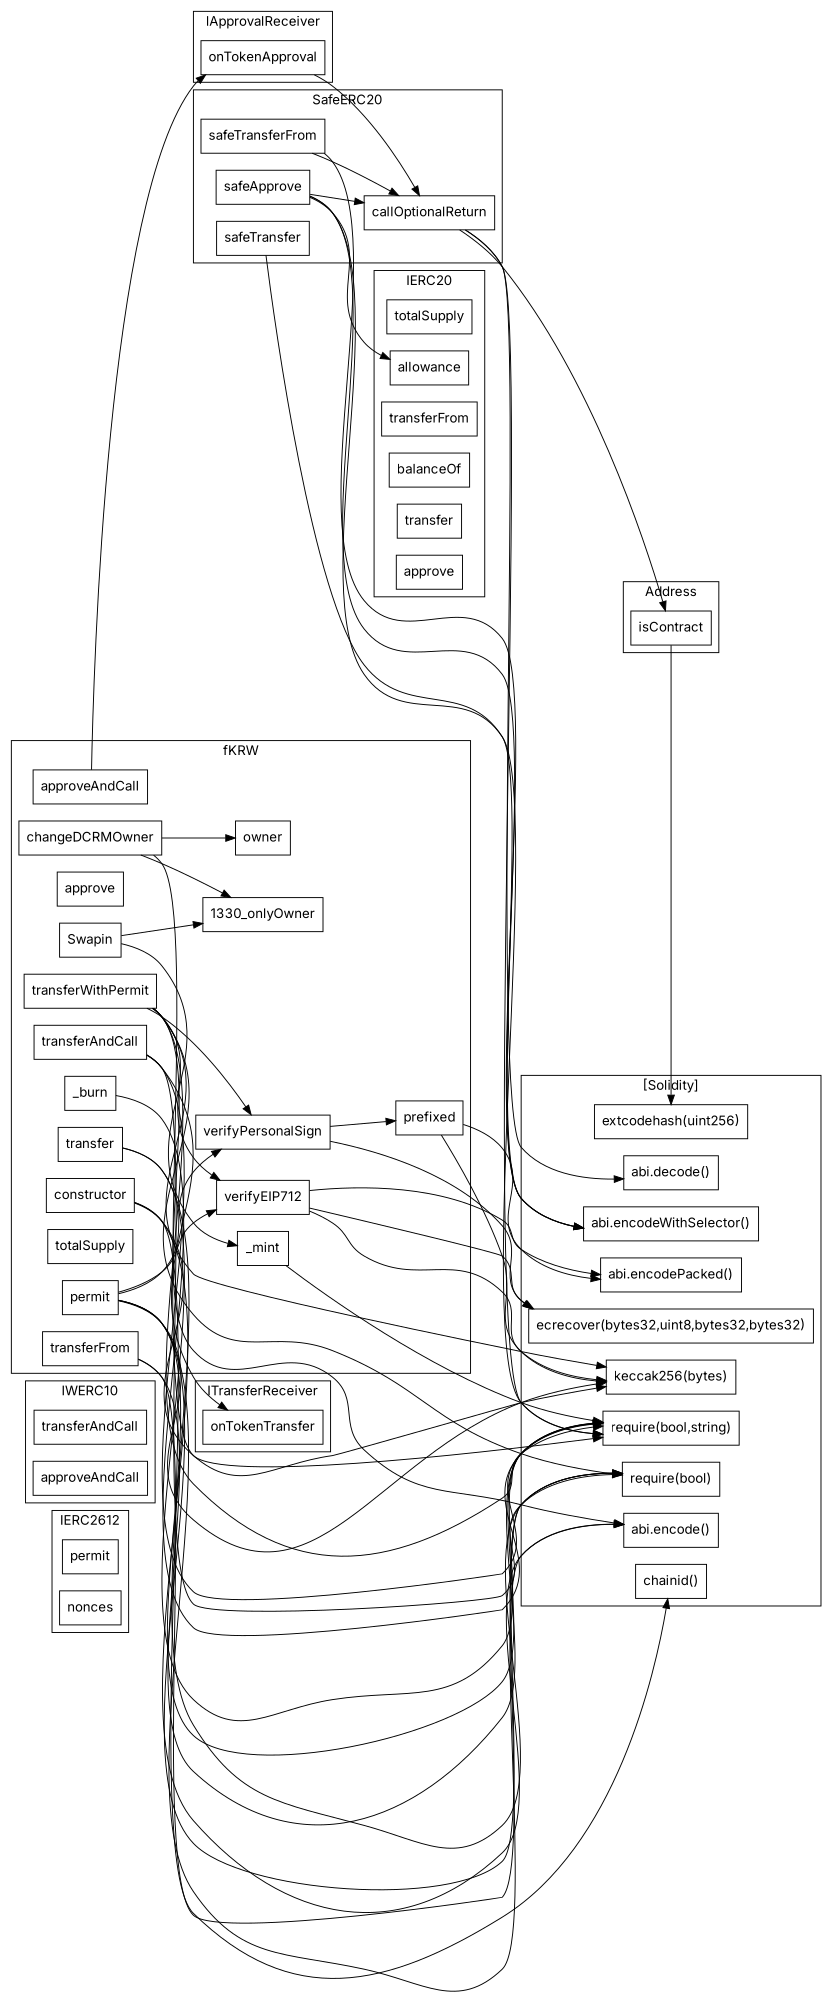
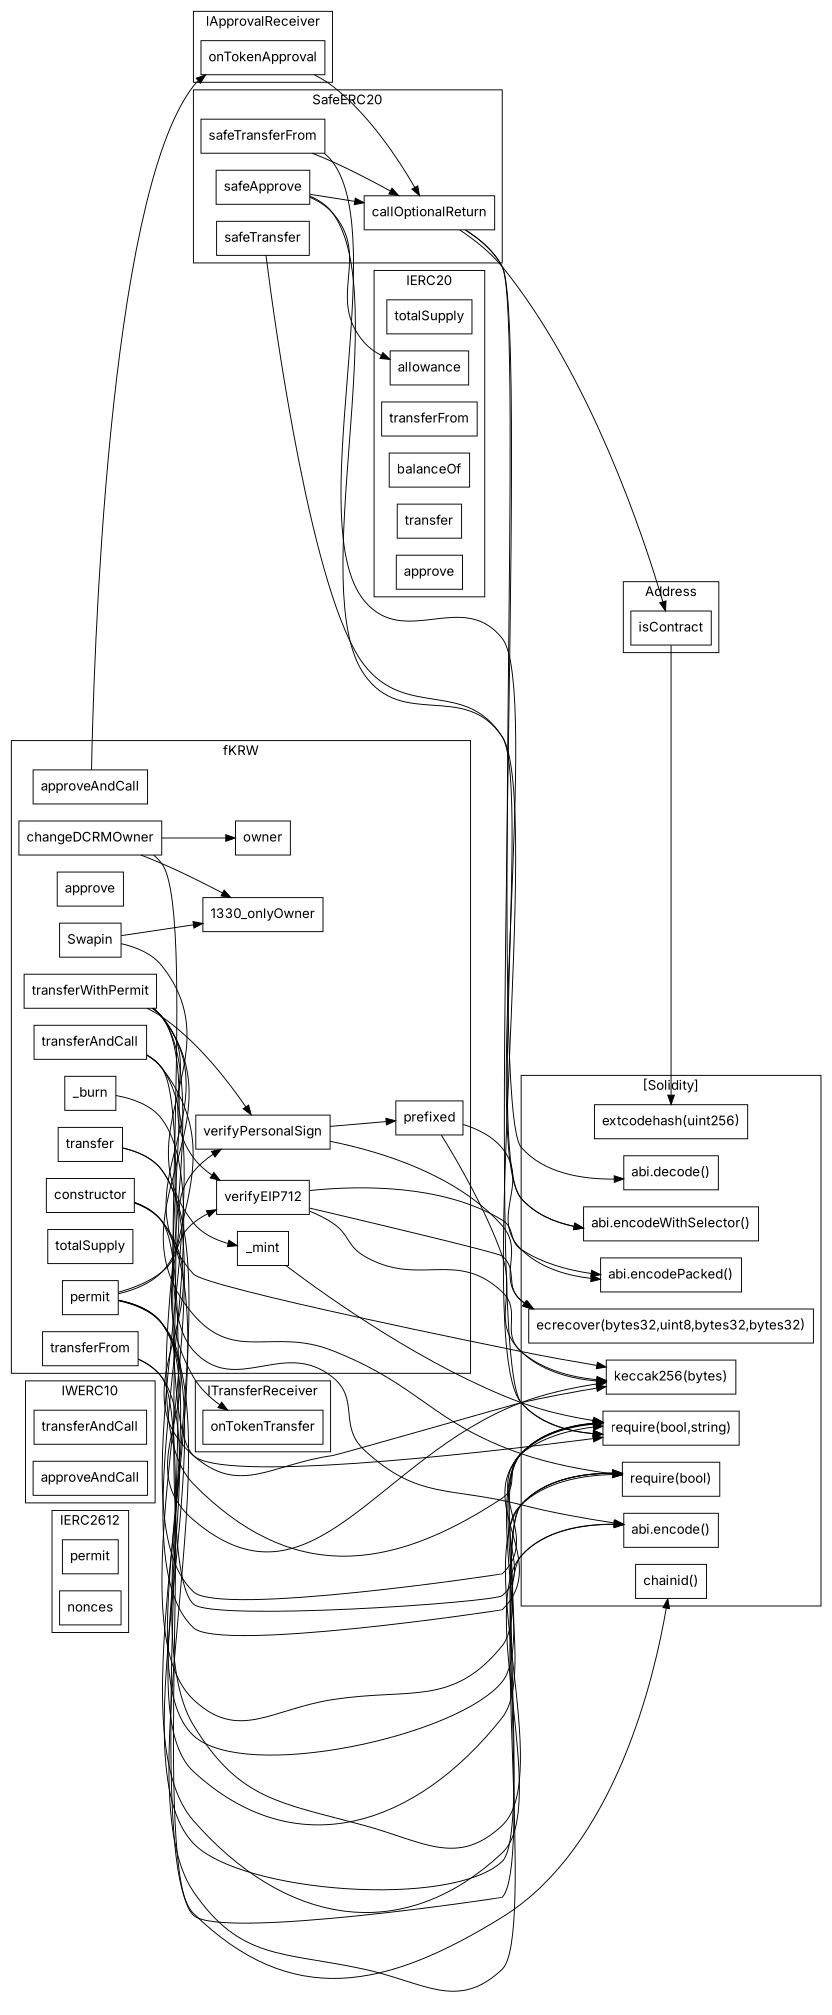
  strict digraph {
    fontname=Inter
    rankdir=LR
    node [fontname=Inter shape=box]
    edge [fontname=Inter]
    n1 [label=permit]
    n2 [label=nonces]
    n3 [label=transferAndCall]
    n4 [label=approveAndCall]
    n5 [label=totalSupply]
    n6 [label=allowance]
    n7 [label=transferFrom]
    n8 [label=balanceOf]
    n9 [label=transfer]
    n10 [label=approve]
    n11 [label=callOptionalReturn]
    n12 [label=safeApprove]
    n13 [label=safeTransferFrom]
    n14 [label=safeTransfer]
    n15 [label=transfer]
    n16 [label=changeDCRMOwner]
    n17 [label=owner]
    "1330_onlyOwner"
    n19 [label=approve]
    n20 [label=transferAndCall]
    n21 [label=verifyEIP712]
    n22 [label=_mint]
    n23 [label=_burn]
    n24 [label=constructor]
    n25 [label=approveAndCall]
    n26 [label=transferFrom]
    n27 [label=permit]
    n28 [label=verifyPersonalSign]
    n29 [label=prefixed]
    n30 [label=totalSupply]
    n31 [label=Swapin]
    n32 [label=transferWithPermit]
    n33 [label=onTokenTransfer]
    n34 [label=isContract]
    n35 [label=onTokenApproval]
    "abi.decode()"
    "require(bool,string)"
    "abi.encodeWithSelector()"
    "require(bool)"
    "abi.encodePacked()"
    "keccak256(bytes)"
    "ecrecover(bytes32,uint8,bytes32,bytes32)"
    "chainid()"
    "abi.encode()"
    "extcodehash(uint256)"
    subgraph cluster_1 {
      label=IERC2612
      n1
      n2
    }
    subgraph cluster_2 {
      label=IWERC10
      n3
      n4
    }
    subgraph cluster_3 {
      label=IERC20
      n5
      n6
      n7
      n8
      n9
      n10
    }
    subgraph cluster_4 {
      label=SafeERC20
      n11
      n12
      n13
      n14
    }
    subgraph cluster_5 {
      label=fKRW
      n15
      n16
      n17
      "1330_onlyOwner"
      n19
      n20
      n21
      n22
      n23
      n24
      n25
      n26
      n27
      n28
      n29
      n30
      n31
      n32
    }
    subgraph cluster_6 {
      label=ITransferReceiver
      n33
    }
    subgraph cluster_7 {
      label=Address
      n34
    }
    subgraph cluster_8 {
      label=IApprovalReceiver
      n35
    }
    subgraph cluster_9 {
      label="[Solidity]"
      "abi.decode()"
      "require(bool,string)"
      "abi.encodeWithSelector()"
      "require(bool)"
      "abi.encodePacked()"
      "keccak256(bytes)"
      "ecrecover(bytes32,uint8,bytes32,bytes32)"
      "chainid()"
      "abi.encode()"
      "extcodehash(uint256)"
    }
    n11 -> n34
    n11 -> "abi.decode()"
    n11 -> "require(bool,string)"
    n12 -> n6
    n12 -> n11
    n12 -> "require(bool,string)"
-   n12 -> "abi.encodeWithSelector()"
    n13 -> n11
    n13 -> "abi.encodeWithSelector()"
    n14 -> "abi.encodeWithSelector()"
    n15 -> "require(bool,string)"
    n15 -> "require(bool)"
    n16 -> n17
    n16 -> "1330_onlyOwner"
    n16 -> "require(bool,string)"
    n20 -> n33
    n20 -> "require(bool,string)"
    n20 -> "require(bool)"
    n21 -> "abi.encodePacked()"
    n21 -> "keccak256(bytes)"
    n21 -> "ecrecover(bytes32,uint8,bytes32,bytes32)"
    n22 -> "require(bool,string)"
    n23 -> "require(bool,string)"
    n24 -> "keccak256(bytes)"
    n24 -> "chainid()"
    n24 -> "abi.encode()"
    n25 -> n35
    n26 -> "require(bool,string)"
    n26 -> "require(bool)"
    n27 -> n21
    n27 -> n28
    n27 -> "require(bool,string)"
    n27 -> "require(bool)"
    n27 -> "keccak256(bytes)"
    n27 -> "abi.encode()"
    n28 -> n29
    n28 -> "ecrecover(bytes32,uint8,bytes32,bytes32)"
    n29 -> "abi.encodePacked()"
    n29 -> "keccak256(bytes)"
    n31 -> "1330_onlyOwner"
    n31 -> n22
    n32 -> n21
    n32 -> n28
    n32 -> "require(bool,string)"
    n32 -> "require(bool)"
    n32 -> "keccak256(bytes)"
    n32 -> "abi.encode()"
    n34 -> "extcodehash(uint256)"
    n35 -> n11
  }
